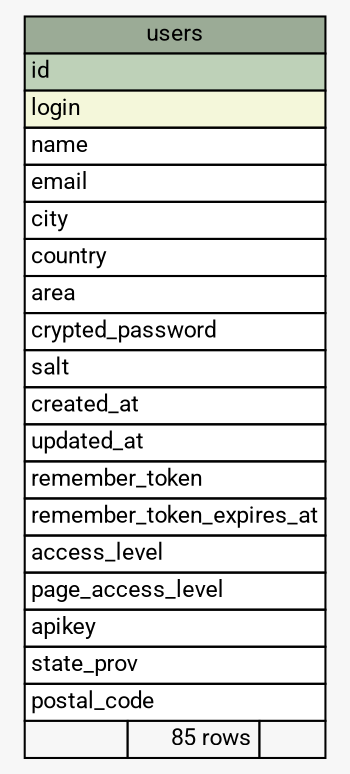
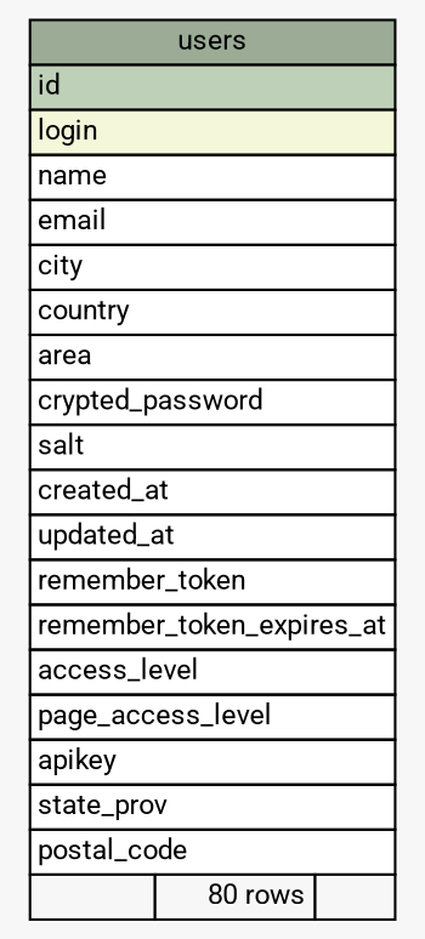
  digraph {
    bgcolor="#f7f7f7"
    fontname=Roboto
    fontsize=11
    nodesep=0.18
    rankdir=RL
    ranksep=0.46
-   n1 [fontname=Roboto fontsize=11 label=<     <TABLE BORDER="0" CELLBORDER="1" CELLSPACING="0" BGCOLOR="#ffffff">       <TR><TD COLSPAN="3" BGCOLOR="#9bab96" ALIGN="CENTER">users</TD></TR>       <TR><TD PORT="id" COLSPAN="3" BGCOLOR="#bed1b8" ALIGN="LEFT">id</TD></TR>       <TR><TD PORT="login" COLSPAN="3" BGCOLOR="#f4f7da" ALIGN="LEFT">login</TD></TR>       <TR><TD PORT="name" COLSPAN="3" ALIGN="LEFT">name</TD></TR>       <TR><TD PORT="email" COLSPAN="3" ALIGN="LEFT">email</TD></TR>       <TR><TD PORT="city" COLSPAN="3" ALIGN="LEFT">city</TD></TR>       <TR><TD PORT="country" COLSPAN="3" ALIGN="LEFT">country</TD></TR>       <TR><TD PORT="area" COLSPAN="3" ALIGN="LEFT">area</TD></TR>       <TR><TD PORT="crypted_password" COLSPAN="3" ALIGN="LEFT">crypted_password</TD></TR>       <TR><TD PORT="salt" COLSPAN="3" ALIGN="LEFT">salt</TD></TR>       <TR><TD PORT="created_at" COLSPAN="3" ALIGN="LEFT">created_at</TD></TR>       <TR><TD PORT="updated_at" COLSPAN="3" ALIGN="LEFT">updated_at</TD></TR>       <TR><TD PORT="remember_token" COLSPAN="3" ALIGN="LEFT">remember_token</TD></TR>       <TR><TD PORT="remember_token_expires_at" COLSPAN="3" ALIGN="LEFT">remember_token_expires_at</TD></TR>       <TR><TD PORT="access_level" COLSPAN="3" ALIGN="LEFT">access_level</TD></TR>       <TR><TD PORT="page_access_level" COLSPAN="3" ALIGN="LEFT">page_access_level</TD></TR>       <TR><TD PORT="apikey" COLSPAN="3" ALIGN="LEFT">apikey</TD></TR>       <TR><TD PORT="state_prov" COLSPAN="3" ALIGN="LEFT">state_prov</TD></TR>       <TR><TD PORT="postal_code" COLSPAN="3" ALIGN="LEFT">postal_code</TD></TR>       <TR><TD ALIGN="LEFT" BGCOLOR="#f7f7f7">  </TD><TD ALIGN="RIGHT" BGCOLOR="#f7f7f7">85 rows</TD><TD ALIGN="RIGHT" BGCOLOR="#f7f7f7">  </TD></TR>     </TABLE>> shape=plaintext]
+   n1 [fontname=Roboto fontsize=11 label=<     <TABLE BORDER="0" CELLBORDER="1" CELLSPACING="0" BGCOLOR="#ffffff">       <TR><TD COLSPAN="3" BGCOLOR="#9bab96" ALIGN="CENTER">users</TD></TR>       <TR><TD PORT="id" COLSPAN="3" BGCOLOR="#bed1b8" ALIGN="LEFT">id</TD></TR>       <TR><TD PORT="login" COLSPAN="3" BGCOLOR="#f4f7da" ALIGN="LEFT">login</TD></TR>       <TR><TD PORT="name" COLSPAN="3" ALIGN="LEFT">name</TD></TR>       <TR><TD PORT="email" COLSPAN="3" ALIGN="LEFT">email</TD></TR>       <TR><TD PORT="city" COLSPAN="3" ALIGN="LEFT">city</TD></TR>       <TR><TD PORT="country" COLSPAN="3" ALIGN="LEFT">country</TD></TR>       <TR><TD PORT="area" COLSPAN="3" ALIGN="LEFT">area</TD></TR>       <TR><TD PORT="crypted_password" COLSPAN="3" ALIGN="LEFT">crypted_password</TD></TR>       <TR><TD PORT="salt" COLSPAN="3" ALIGN="LEFT">salt</TD></TR>       <TR><TD PORT="created_at" COLSPAN="3" ALIGN="LEFT">created_at</TD></TR>       <TR><TD PORT="updated_at" COLSPAN="3" ALIGN="LEFT">updated_at</TD></TR>       <TR><TD PORT="remember_token" COLSPAN="3" ALIGN="LEFT">remember_token</TD></TR>       <TR><TD PORT="remember_token_expires_at" COLSPAN="3" ALIGN="LEFT">remember_token_expires_at</TD></TR>       <TR><TD PORT="access_level" COLSPAN="3" ALIGN="LEFT">access_level</TD></TR>       <TR><TD PORT="page_access_level" COLSPAN="3" ALIGN="LEFT">page_access_level</TD></TR>       <TR><TD PORT="apikey" COLSPAN="3" ALIGN="LEFT">apikey</TD></TR>       <TR><TD PORT="state_prov" COLSPAN="3" ALIGN="LEFT">state_prov</TD></TR>       <TR><TD PORT="postal_code" COLSPAN="3" ALIGN="LEFT">postal_code</TD></TR>       <TR><TD ALIGN="LEFT" BGCOLOR="#f7f7f7">  </TD><TD ALIGN="RIGHT" BGCOLOR="#f7f7f7">80 rows</TD><TD ALIGN="RIGHT" BGCOLOR="#f7f7f7">  </TD></TR>     </TABLE>> shape=plaintext]
  }
